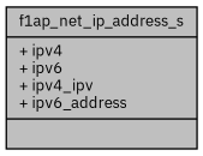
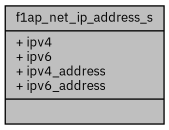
  digraph {
    fontname="IBM Plex Sans"
-   n1 [color=black fillcolor=grey75 fontcolor=black fontname="IBM Plex Sans" fontsize=10 height=0.2 label="{f1ap_net_ip_address_s\n|+ ipv4\l+ ipv6\l+ ipv4_ipv\l+ ipv6_address\l|}" shape=record style=filled width=0.4]
+   n1 [color=black fillcolor=grey75 fontcolor=black fontname="IBM Plex Sans" fontsize=10 height=0.2 label="{f1ap_net_ip_address_s\n|+ ipv4\l+ ipv6\l+ ipv4_address\l+ ipv6_address\l|}" shape=record style=filled width=0.4]
  }
